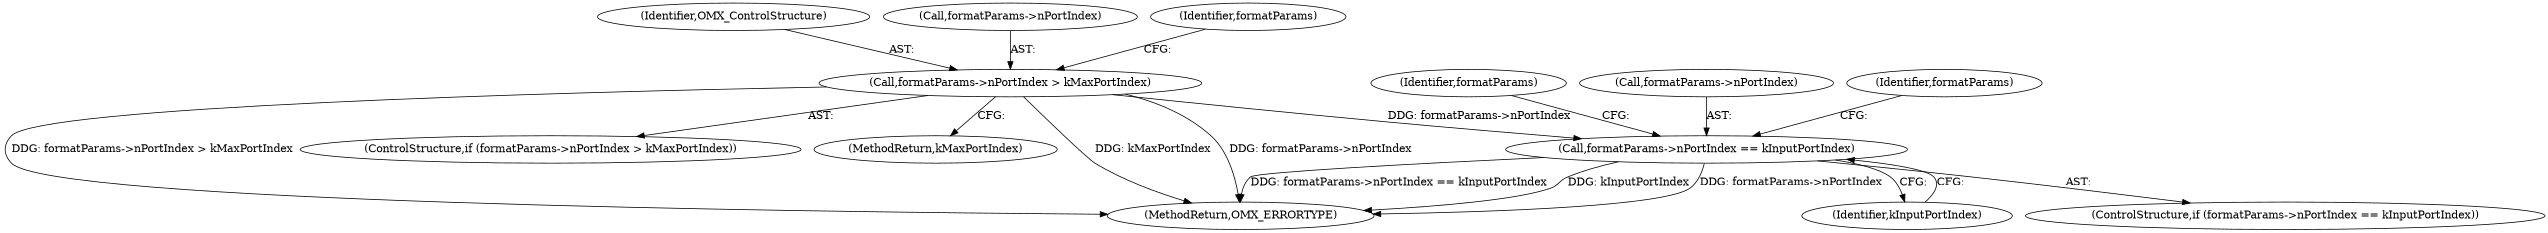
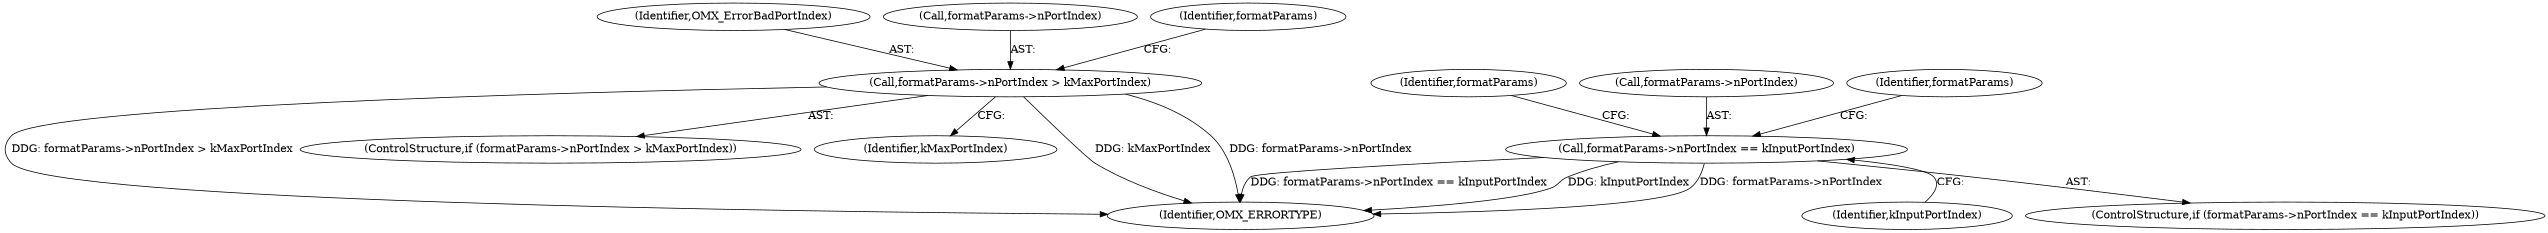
  digraph {
    n1 [label="(Call,formatParams->nPortIndex == kInputPortIndex)"]
    n2 [label="(ControlStructure,if (formatParams->nPortIndex == kInputPortIndex))"]
-   n3 [label="(MethodReturn,OMX_ERRORTYPE)"]
+   n3 [label="(Identifier,OMX_ERRORTYPE)"]
    n4 [label="(Identifier,kInputPortIndex)"]
    n5 [label="(Call,formatParams->nPortIndex > kMaxPortIndex)"]
    n6 [label="(ControlStructure,if (formatParams->nPortIndex > kMaxPortIndex))"]
-   n7 [label="(MethodReturn,kMaxPortIndex)"]
+   n7 [label="(Identifier,kMaxPortIndex)"]
    n8 [label="(Identifier,formatParams)"]
-   n9 [label="(Identifier,OMX_ControlStructure)"]
+   n9 [label="(Identifier,OMX_ErrorBadPortIndex)"]
    n10 [label="(Call,formatParams->nPortIndex)"]
    n11 [label="(Call,formatParams->nPortIndex)"]
    n12 [label="(Identifier,formatParams)"]
    n13 [label="(Identifier,formatParams)"]
    n1 -> n2 [label="AST: "]
    n1 -> n3 [label="DDG: kInputPortIndex"]
    n1 -> n3 [label="DDG: formatParams->nPortIndex"]
    n1 -> n3 [label="DDG: formatParams->nPortIndex == kInputPortIndex"]
-   n1 -> n4 [label="CFG: "]
    n4 -> n1 [label="CFG: "]
-   n5 -> n1 [label="DDG: formatParams->nPortIndex"]
    n5 -> n3 [label="DDG: kMaxPortIndex"]
    n5 -> n3 [label="DDG: formatParams->nPortIndex"]
    n5 -> n3 [label="DDG: formatParams->nPortIndex > kMaxPortIndex"]
    n5 -> n6 [label="AST: "]
    n5 -> n7 [label="CFG: "]
    n8 -> n1 [label="CFG: "]
    n9 -> n5 [label="AST: "]
    n10 -> n5 [label="AST: "]
    n11 -> n1 [label="AST: "]
    n12 -> n1 [label="CFG: "]
    n13 -> n5 [label="CFG: "]
  }
